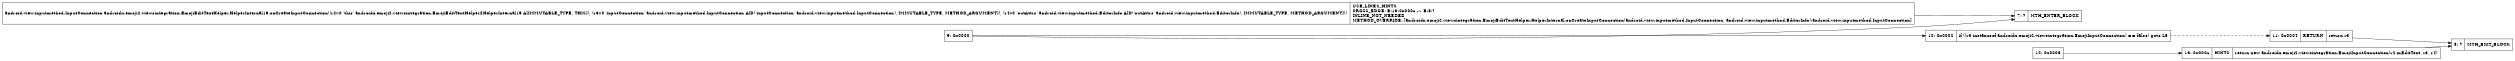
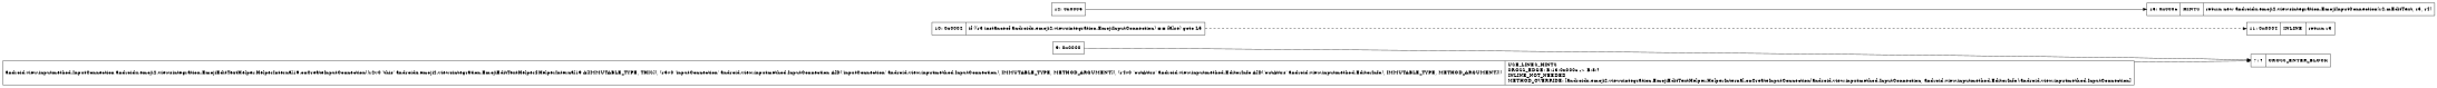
  digraph {
    rankdir=LR
    node [shape=record]
-   n1 [label="{7\:\ ?|MTH_ENTER_BLOCK\l}"]
+   n1 [label="{7\:\ ?|CROSS_ENTER_BLOCK\l}"]
    n2 [label="{9\:\ 0x0000}"]
    n3 [label="{10\:\ 0x0002|if ((r3 instanceof androidx.emoji2.viewsintegration.EmojiInputConnection) == false) goto L5\l}"]
-   n4 [label="{11\:\ 0x0004|RETURN\l|return r3\l}"]
-   n5 [label="{8\:\ ?|MTH_EXIT_BLOCK\l}"]
+   n4 [label="{11\:\ 0x0004|INLINE\l|return r3\l}"]
    n6 [label="{12\:\ 0x0005}"]
    n7 [label="{13\:\ 0x000c|HINTS\l|return new androidx.emoji2.viewsintegration.EmojiInputConnection(r2.mEditText, r3, r4)\l}"]
    n8 [label="{android.view.inputmethod.InputConnection androidx.emoji2.viewsintegration.EmojiEditTextHelper.HelperInternal19.onCreateInputConnection((r2v0 'this' androidx.emoji2.viewsintegration.EmojiEditTextHelper$HelperInternal19 A[IMMUTABLE_TYPE, THIS]), (r3v0 'inputConnection' android.view.inputmethod.InputConnection A[D('inputConnection' android.view.inputmethod.InputConnection), IMMUTABLE_TYPE, METHOD_ARGUMENT]), (r4v0 'outAttrs' android.view.inputmethod.EditorInfo A[D('outAttrs' android.view.inputmethod.EditorInfo), IMMUTABLE_TYPE, METHOD_ARGUMENT]))  | USE_LINES_HINTS\lCROSS_EDGE: B:13:0x000c \-\> B:8:?\lINLINE_NOT_NEEDED\lMETHOD_OVERRIDE: [androidx.emoji2.viewsintegration.EmojiEditTextHelper.HelperInternal.onCreateInputConnection(android.view.inputmethod.InputConnection, android.view.inputmethod.EditorInfo):android.view.inputmethod.InputConnection]\l}"]
    n2 -> n1
-   n2 -> n3
    n3 -> n4 [style=dashed]
-   n4 -> n5
    n6 -> n7
-   n7 -> n5
    n8 -> n1
  }
